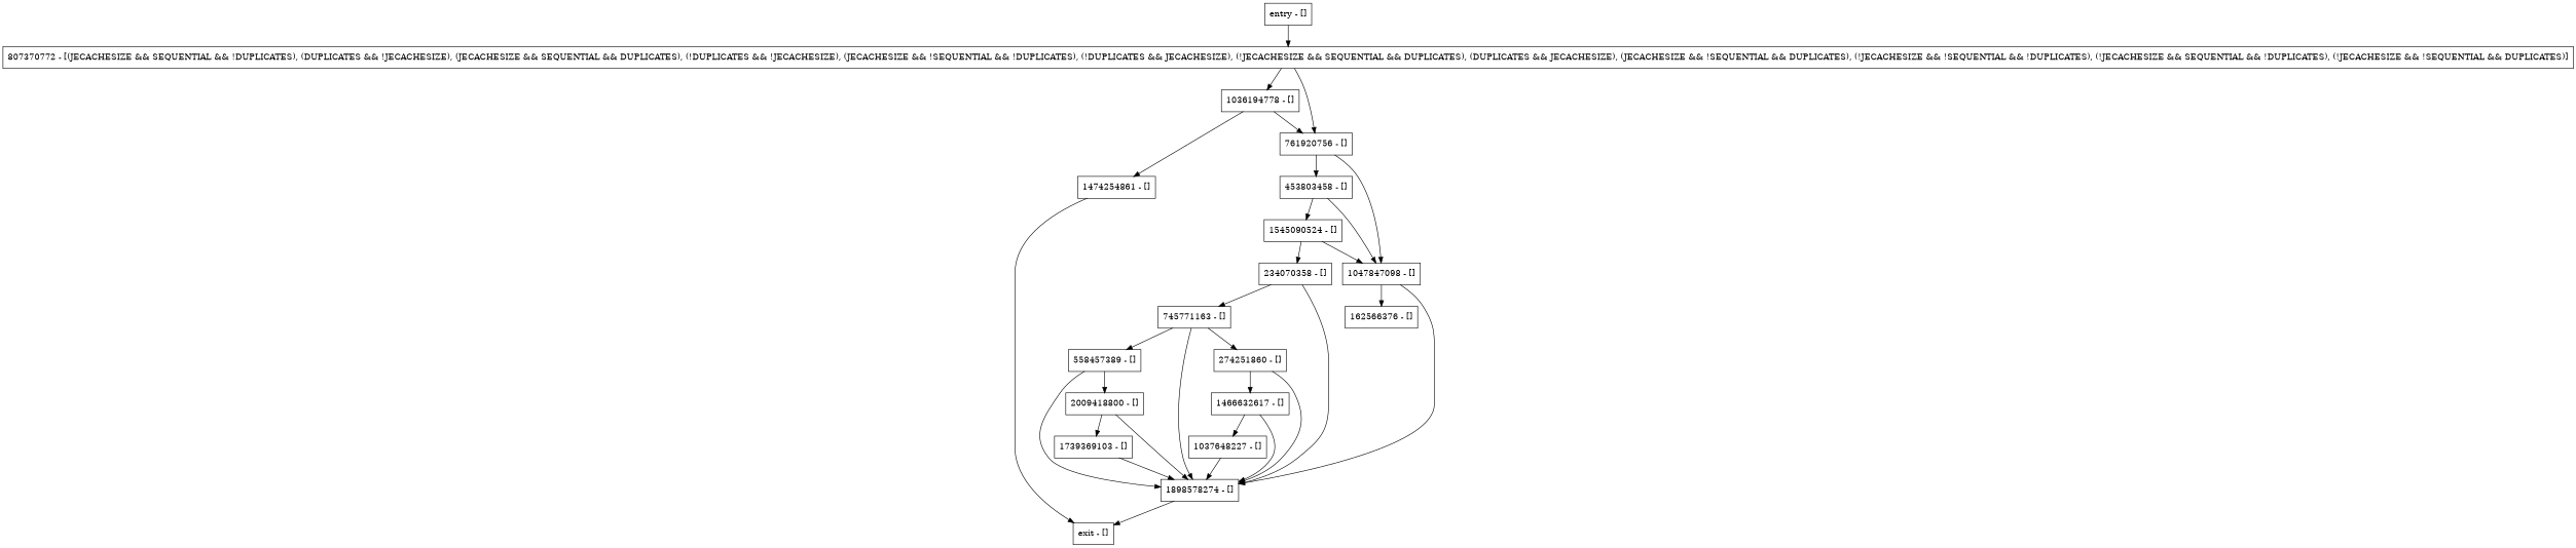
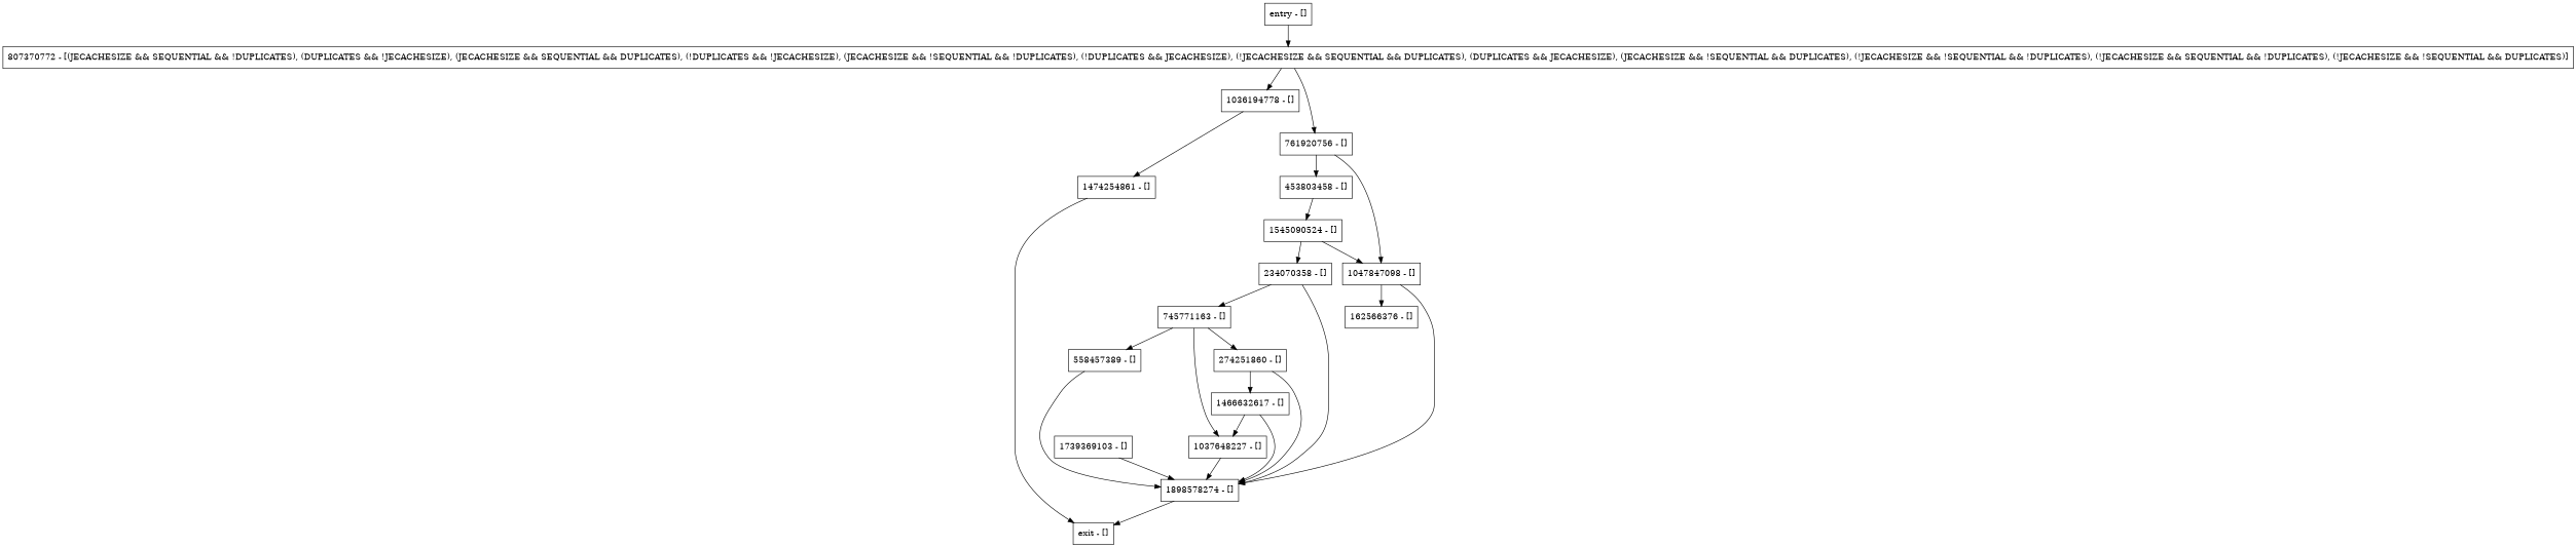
  digraph {
    node [shape=record]
    n1 [label="453803458 - []"]
    n2 [label="1047847098 - []"]
    n3 [label="1545090524 - []"]
    n4 [label="1898578274 - []"]
    n5 [label="162566376 - []"]
    n6 [label="234070358 - []"]
    n7 [label="745771163 - []"]
    n8 [label="274251860 - []"]
    n9 [label="558457389 - []"]
    n10 [label="exit - []"]
    n11 [label="1466632617 - []"]
    n12 [label="1037648227 - []"]
-   n13 [label="2009418800 - []"]
    n14 [label="1036194778 - []"]
    n15 [label="1474254861 - []"]
    n16 [label="761920756 - []"]
    n17 [label="807370772 - [(JECACHESIZE && SEQUENTIAL && !DUPLICATES), (DUPLICATES && !JECACHESIZE), (JECACHESIZE && SEQUENTIAL && DUPLICATES), (!DUPLICATES && !JECACHESIZE), (JECACHESIZE && !SEQUENTIAL && !DUPLICATES), (!DUPLICATES && JECACHESIZE), (!JECACHESIZE && SEQUENTIAL && DUPLICATES), (DUPLICATES && JECACHESIZE), (JECACHESIZE && !SEQUENTIAL && DUPLICATES), (!JECACHESIZE && !SEQUENTIAL && !DUPLICATES), (!JECACHESIZE && SEQUENTIAL && !DUPLICATES), (!JECACHESIZE && !SEQUENTIAL && DUPLICATES)]"]
    n18 [label="1739369103 - []"]
    n19 [label="entry - []"]
-   n1 -> n2
    n1 -> n3
    n2 -> n4
    n2 -> n5
    n3 -> n2
    n3 -> n6
    n4 -> n10
    n6 -> n4
    n6 -> n7
-   n7 -> n4
+   n7 -> n12
    n7 -> n8
    n7 -> n9
    n8 -> n4
    n8 -> n11
    n9 -> n4
-   n9 -> n13
    n11 -> n4
    n11 -> n12
    n12 -> n4
-   n13 -> n4
-   n13 -> n18
    n14 -> n15
-   n14 -> n16
    n15 -> n10
    n16 -> n1
    n16 -> n2
    n17 -> n14
    n17 -> n16
    n18 -> n4
    n19 -> n17
  }
